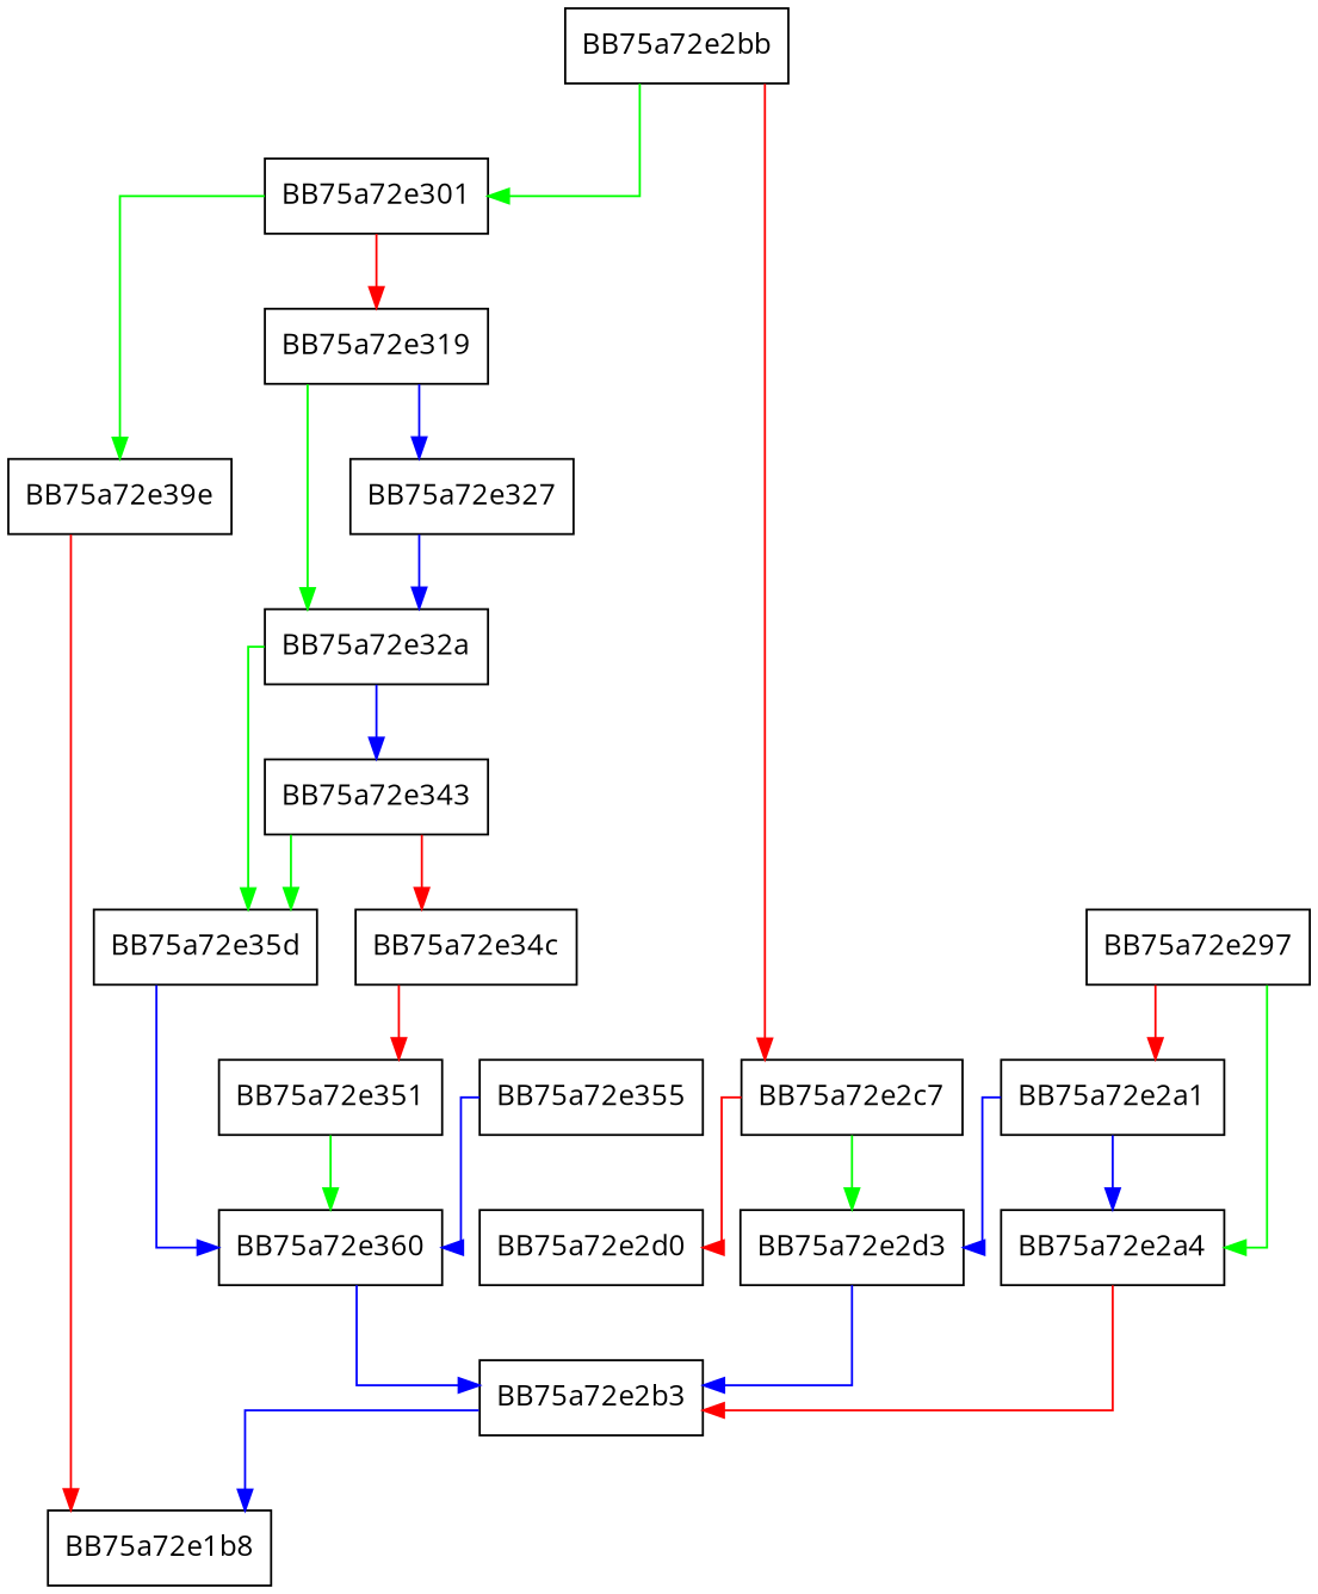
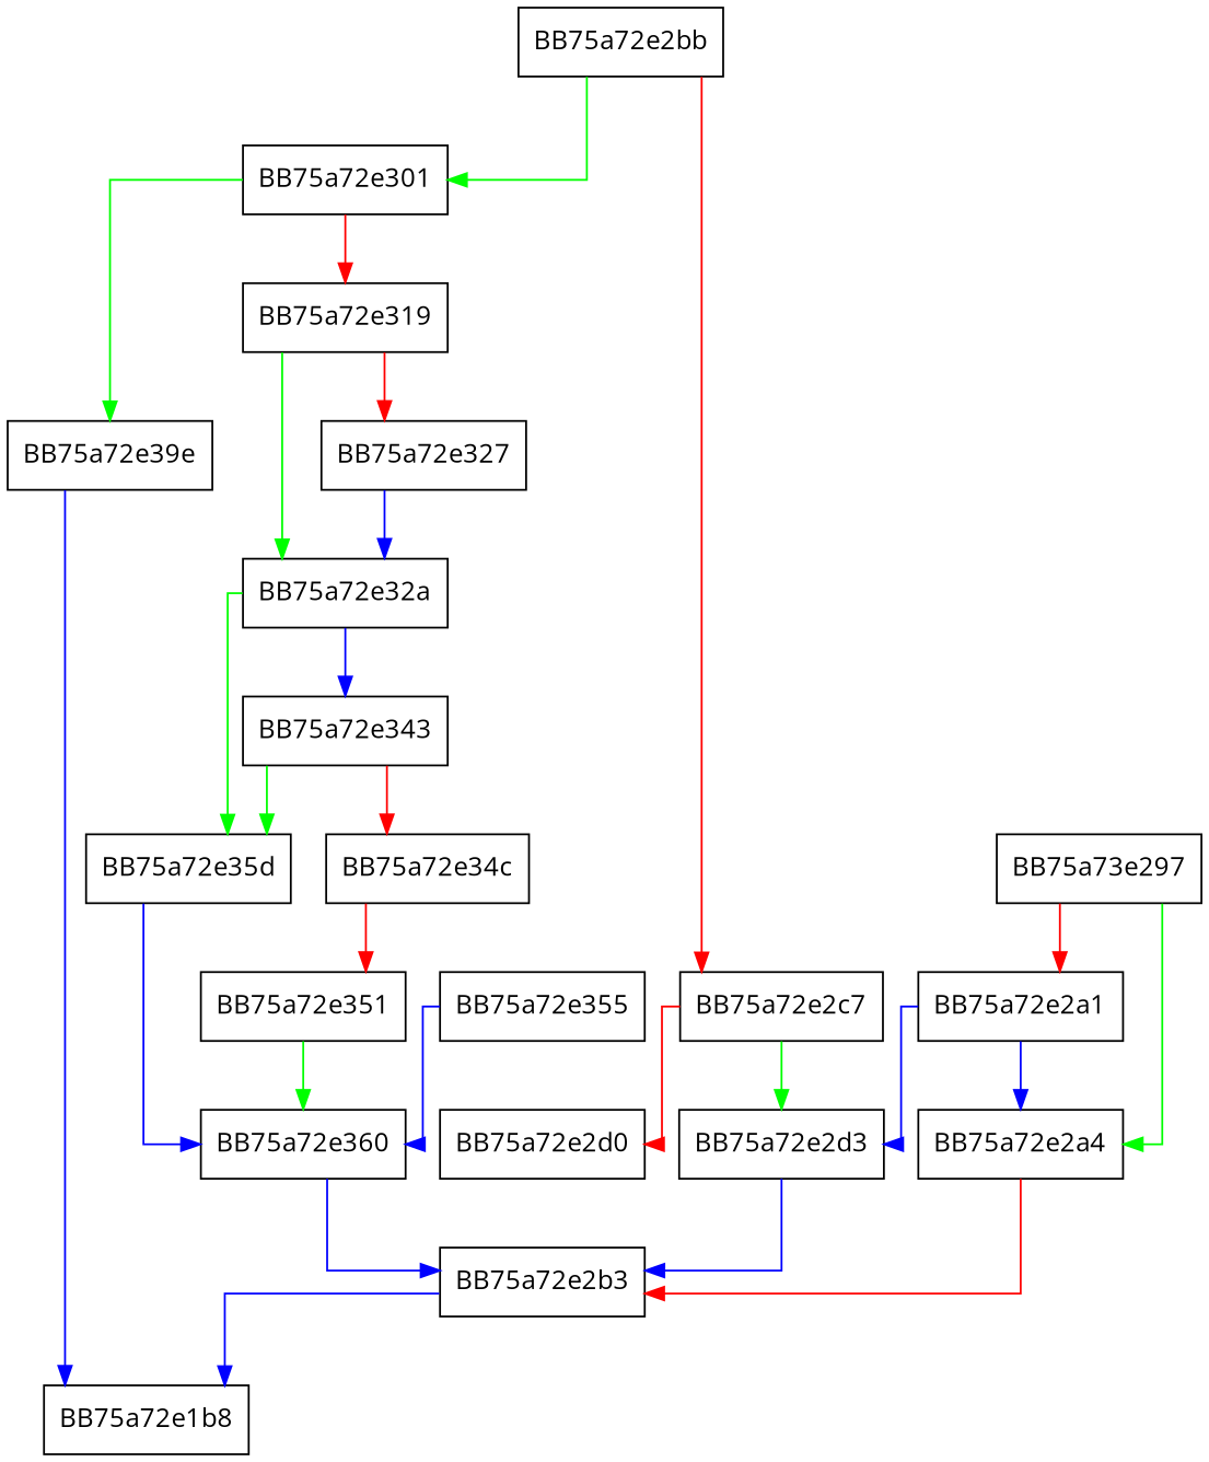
  digraph {
    fontname="Open Sans"
    splines=ortho
    node [fontname="Open Sans" shape=box]
    edge [color=red fontname="Open Sans"]
    BB75a72e2bb
    BB75a72e301
    BB75a72e2c7
-   BB75a72e297
+   BB75a72e297 [label=BB75a73e297]
    BB75a72e2a4
    BB75a72e2a1
    BB75a72e39e
    BB75a72e319
    BB75a72e2d3
    BB75a72e2d0
    BB75a72e2b3
    n12 [label=BB75a72e1b8]
    BB75a72e32a
    BB75a72e327
    BB75a72e35d
    BB75a72e343
    BB75a72e360
    BB75a72e34c
    BB75a72e351
    BB75a72e355
    BB75a72e2bb -> BB75a72e301 [color=green]
    BB75a72e2bb -> BB75a72e2c7
    BB75a72e301 -> BB75a72e39e [color=green]
    BB75a72e301 -> BB75a72e319
    BB75a72e2c7 -> BB75a72e2d3 [color=green]
    BB75a72e2c7 -> BB75a72e2d0
    BB75a72e297 -> BB75a72e2a4 [color=green]
    BB75a72e297 -> BB75a72e2a1
    BB75a72e2a4 -> BB75a72e2b3
    BB75a72e2a1 -> BB75a72e2a4 [color=blue]
    BB75a72e2a1 -> BB75a72e2d3 [color=blue]
-   BB75a72e39e -> n12
+   BB75a72e39e -> n12 [color=blue]
    BB75a72e319 -> BB75a72e32a [color=green]
-   BB75a72e319 -> BB75a72e327 [color=blue]
+   BB75a72e319 -> BB75a72e327
    BB75a72e2d3 -> BB75a72e2b3 [color=blue]
    BB75a72e2b3 -> n12 [color=blue]
    BB75a72e32a -> BB75a72e35d [color=green]
    BB75a72e32a -> BB75a72e343 [color=blue]
    BB75a72e327 -> BB75a72e32a [color=blue]
    BB75a72e35d -> BB75a72e360 [color=blue]
    BB75a72e343 -> BB75a72e35d [color=green]
    BB75a72e343 -> BB75a72e34c
    BB75a72e360 -> BB75a72e2b3 [color=blue]
    BB75a72e34c -> BB75a72e351
    BB75a72e351 -> BB75a72e360 [color=green]
    BB75a72e355 -> BB75a72e360 [color=blue]
  }
